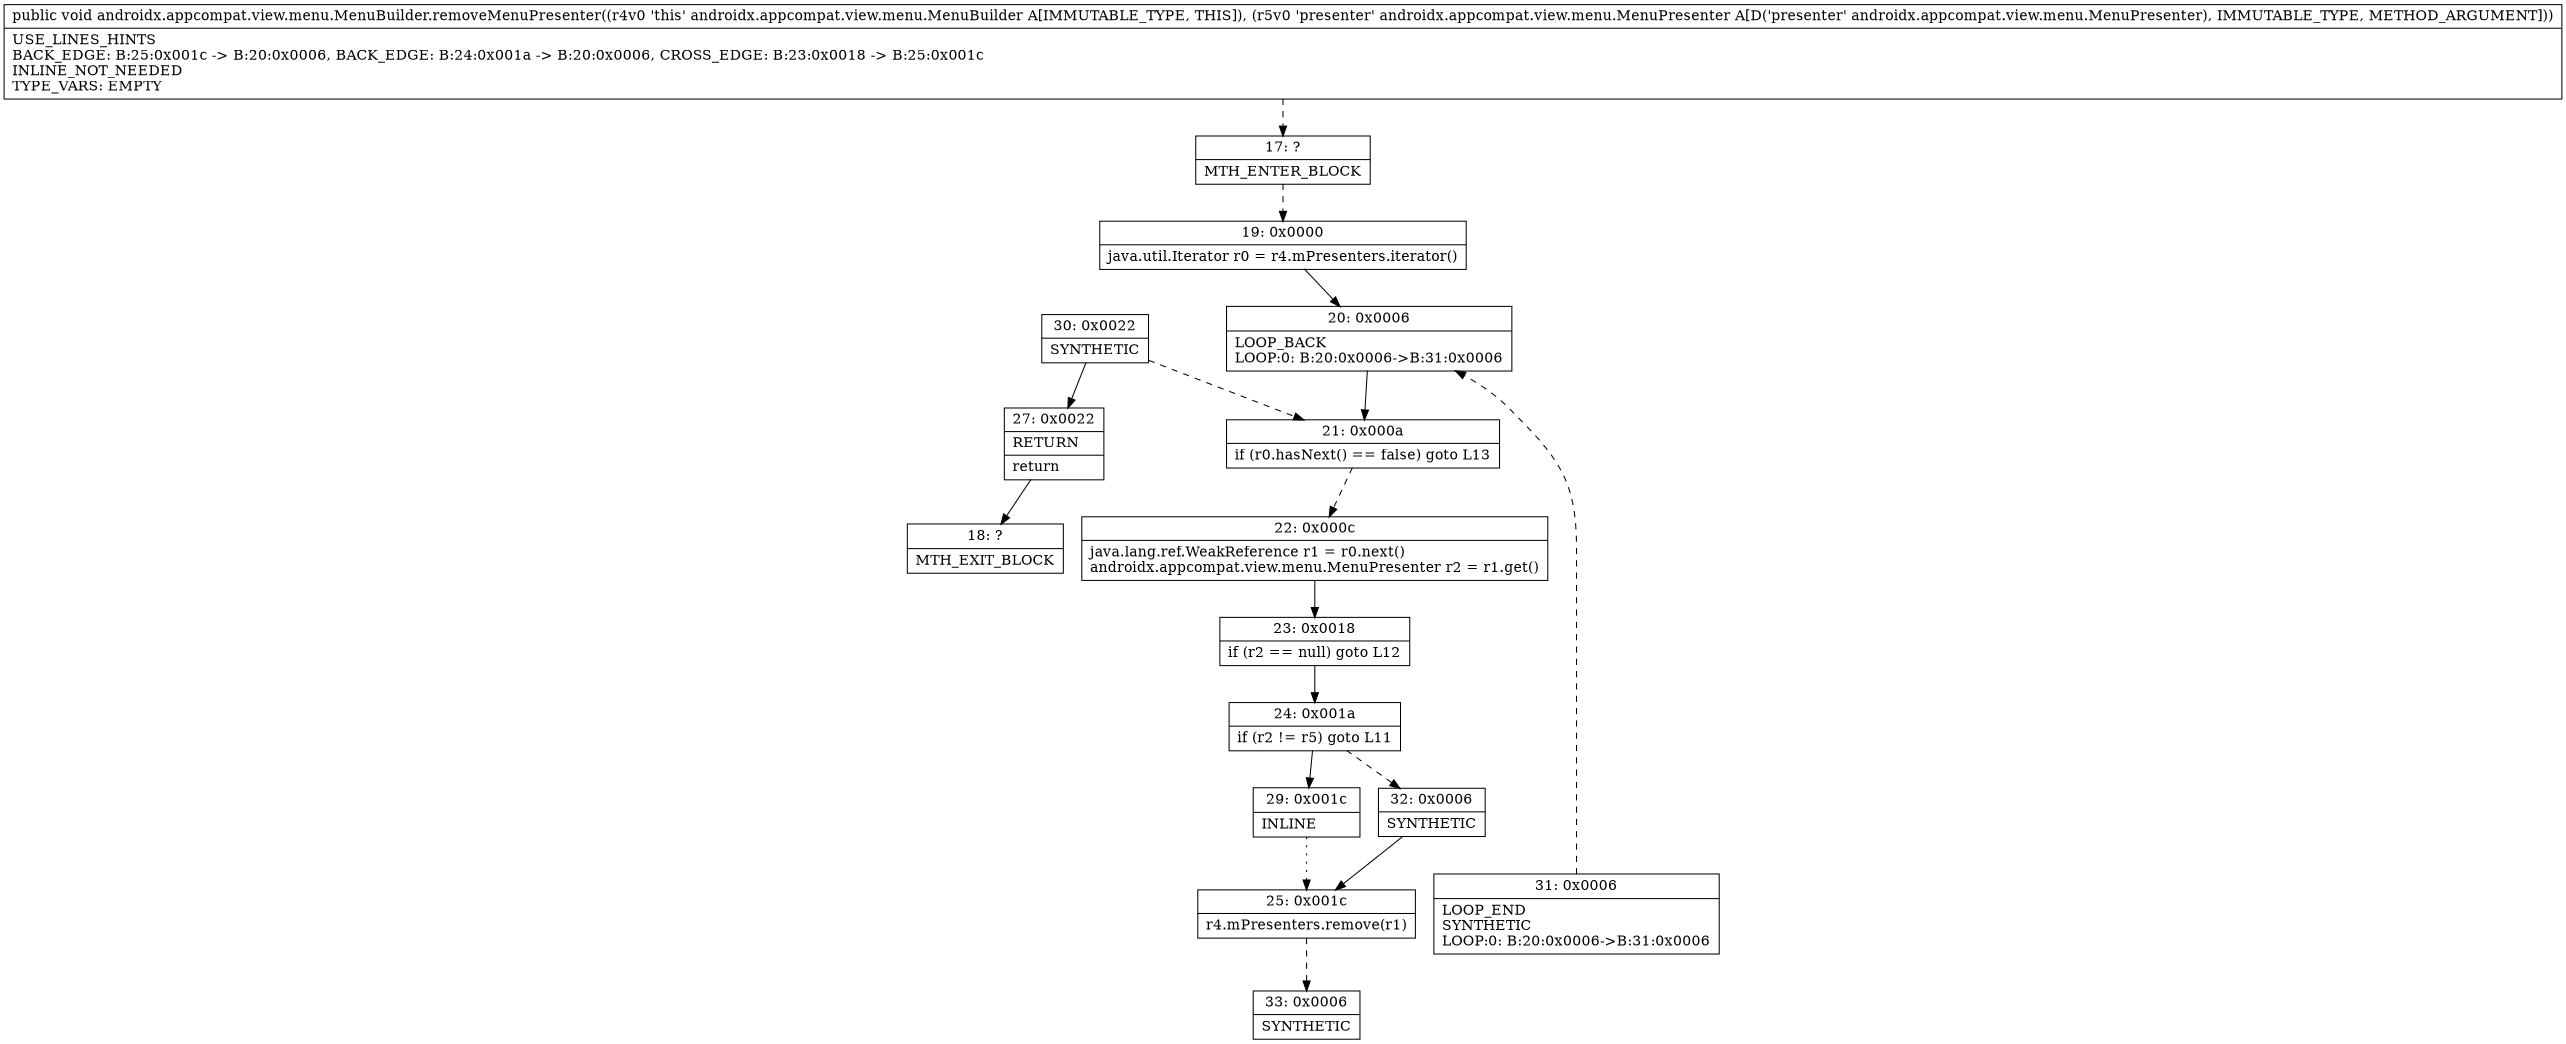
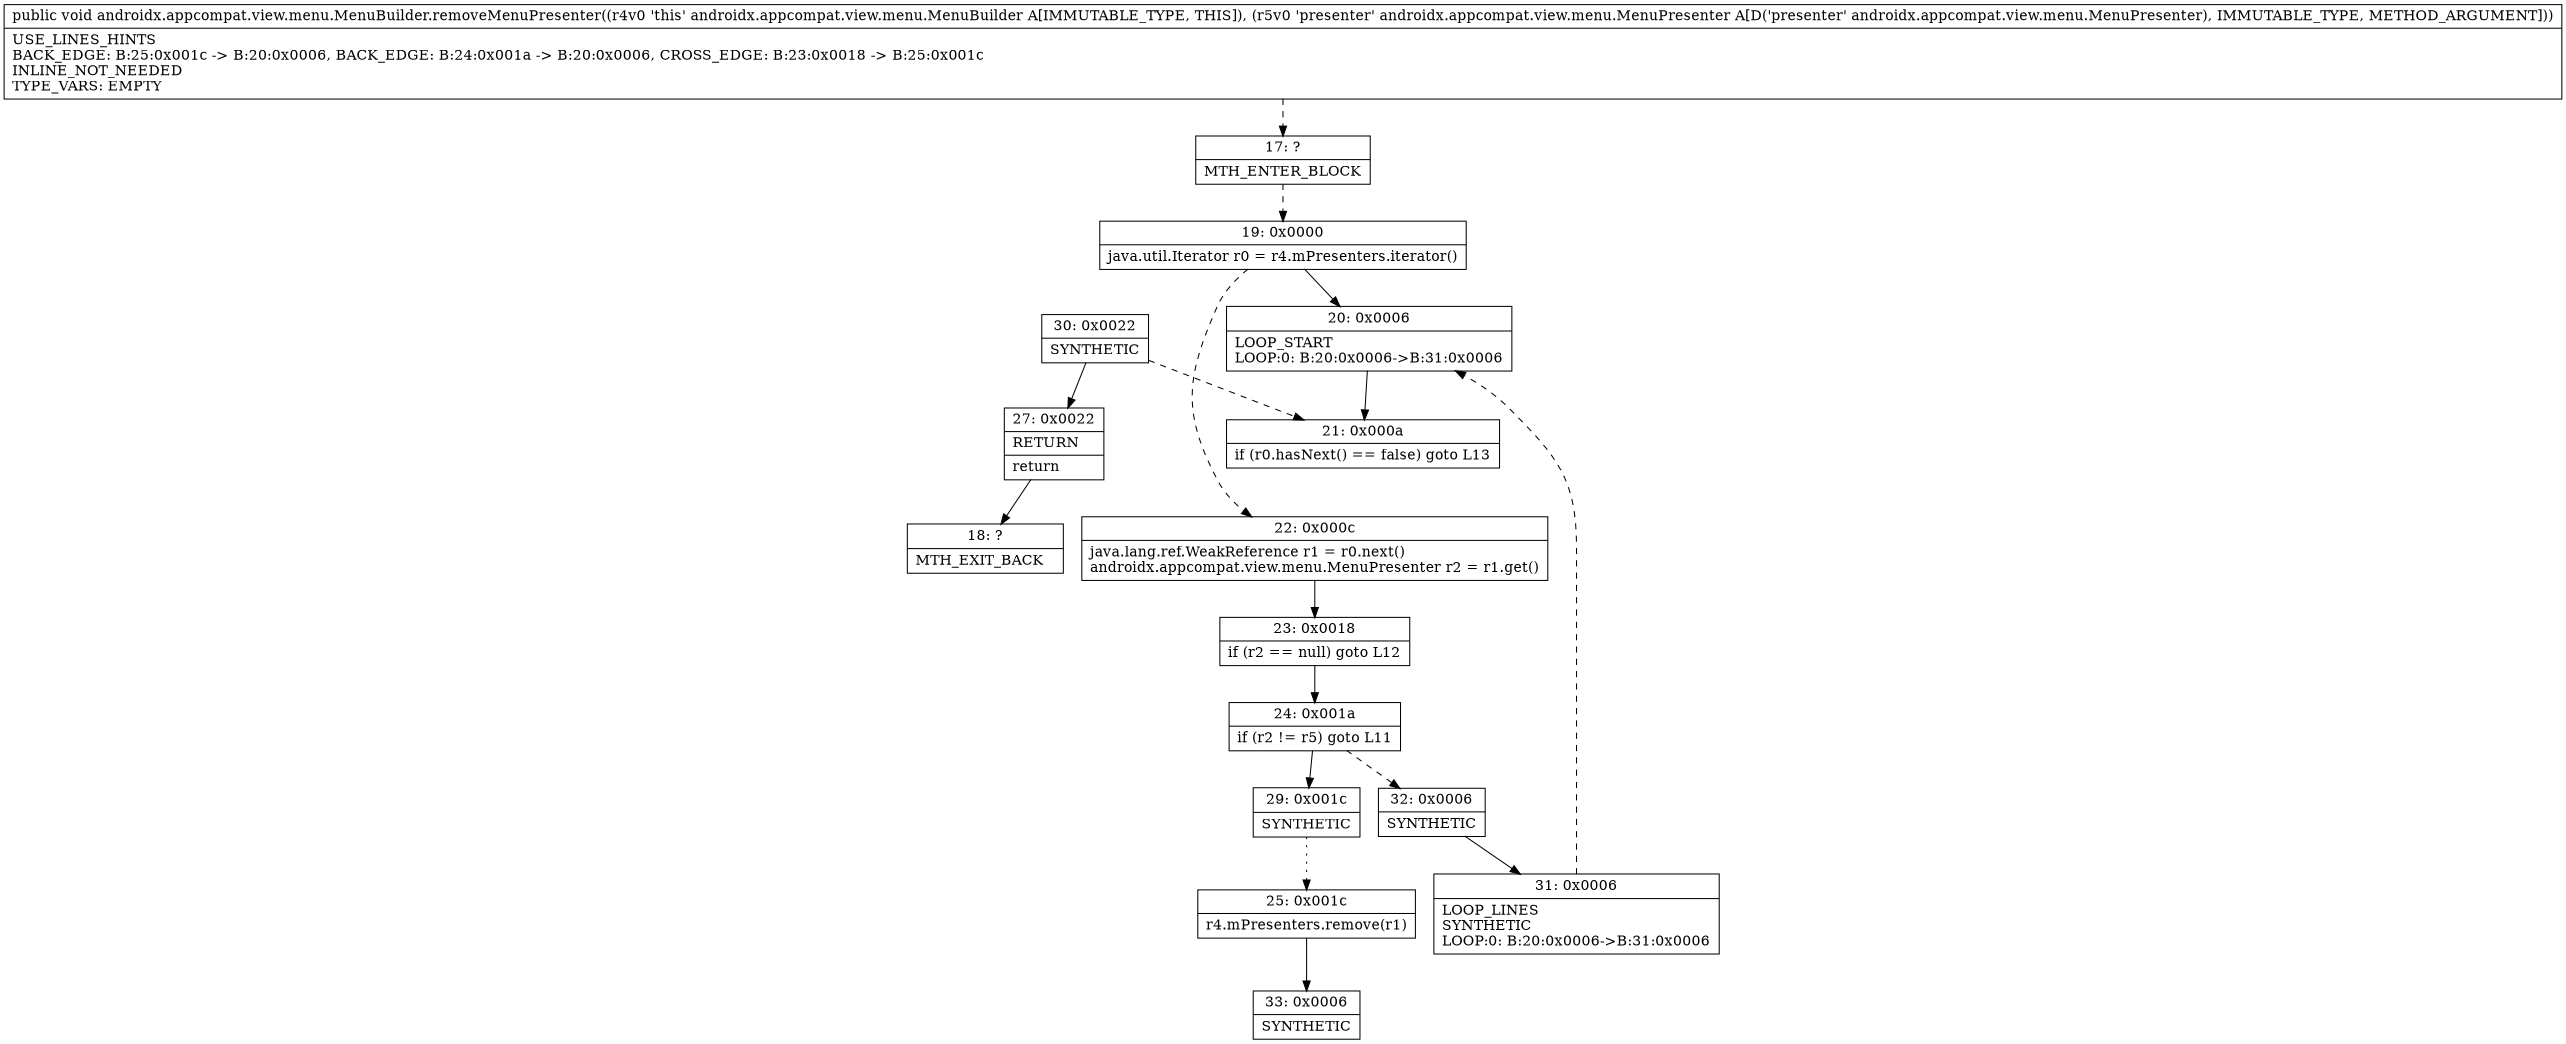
  digraph {
    node [shape=record]
    edge [style=solid]
    n1 [label="{17\:\ ?|MTH_ENTER_BLOCK\l}"]
    n2 [label="{19\:\ 0x0000|java.util.Iterator r0 = r4.mPresenters.iterator()\l}"]
-   n3 [label="{20\:\ 0x0006|LOOP_BACK\lLOOP:0: B:20:0x0006\-\>B:31:0x0006\l}"]
+   n3 [label="{20\:\ 0x0006|LOOP_START\lLOOP:0: B:20:0x0006\-\>B:31:0x0006\l}"]
    n4 [label="{21\:\ 0x000a|if (r0.hasNext() == false) goto L13\l}"]
    n5 [label="{22\:\ 0x000c|java.lang.ref.WeakReference r1 = r0.next()\landroidx.appcompat.view.menu.MenuPresenter r2 = r1.get()\l}"]
    n6 [label="{23\:\ 0x0018|if (r2 == null) goto L12\l}"]
    n7 [label="{30\:\ 0x0022|SYNTHETIC\l}"]
    n8 [label="{27\:\ 0x0022|RETURN\l|return\l}"]
    n9 [label="{24\:\ 0x001a|if (r2 != r5) goto L11\l}"]
-   n10 [label="{29\:\ 0x001c|INLINE\l}"]
+   n10 [label="{29\:\ 0x001c|SYNTHETIC\l}"]
    n11 [label="{32\:\ 0x0006|SYNTHETIC\l}"]
    n12 [label="{25\:\ 0x001c|r4.mPresenters.remove(r1)\l}"]
-   n13 [label="{31\:\ 0x0006|LOOP_END\lSYNTHETIC\lLOOP:0: B:20:0x0006\-\>B:31:0x0006\l}"]
+   n13 [label="{31\:\ 0x0006|LOOP_LINES\lSYNTHETIC\lLOOP:0: B:20:0x0006\-\>B:31:0x0006\l}"]
    n14 [label="{33\:\ 0x0006|SYNTHETIC\l}"]
-   n15 [label="{18\:\ ?|MTH_EXIT_BLOCK\l}"]
+   n15 [label="{18\:\ ?|MTH_EXIT_BACK\l}"]
    n16 [label="{public void androidx.appcompat.view.menu.MenuBuilder.removeMenuPresenter((r4v0 'this' androidx.appcompat.view.menu.MenuBuilder A[IMMUTABLE_TYPE, THIS]), (r5v0 'presenter' androidx.appcompat.view.menu.MenuPresenter A[D('presenter' androidx.appcompat.view.menu.MenuPresenter), IMMUTABLE_TYPE, METHOD_ARGUMENT]))  | USE_LINES_HINTS\lBACK_EDGE: B:25:0x001c \-\> B:20:0x0006, BACK_EDGE: B:24:0x001a \-\> B:20:0x0006, CROSS_EDGE: B:23:0x0018 \-\> B:25:0x001c\lINLINE_NOT_NEEDED\lTYPE_VARS: EMPTY\l}"]
    n1 -> n2 [style=dashed]
    n2 -> n3
    n3 -> n4
-   n4 -> n5 [style=dashed]
+   n2 -> n5 [style=dashed]
    n5 -> n6
    n6 -> n9
    n7 -> n4 [style=dashed]
    n7 -> n8
    n8 -> n15
    n9 -> n10
    n9 -> n11 [style=dashed]
    n10 -> n12 [style=dotted]
-   n11 -> n12
-   n12 -> n14 [style=dashed]
+   n11 -> n13
+   n12 -> n14
    n13 -> n3 [style=dashed]
    n16 -> n1 [style=dashed]
  }
